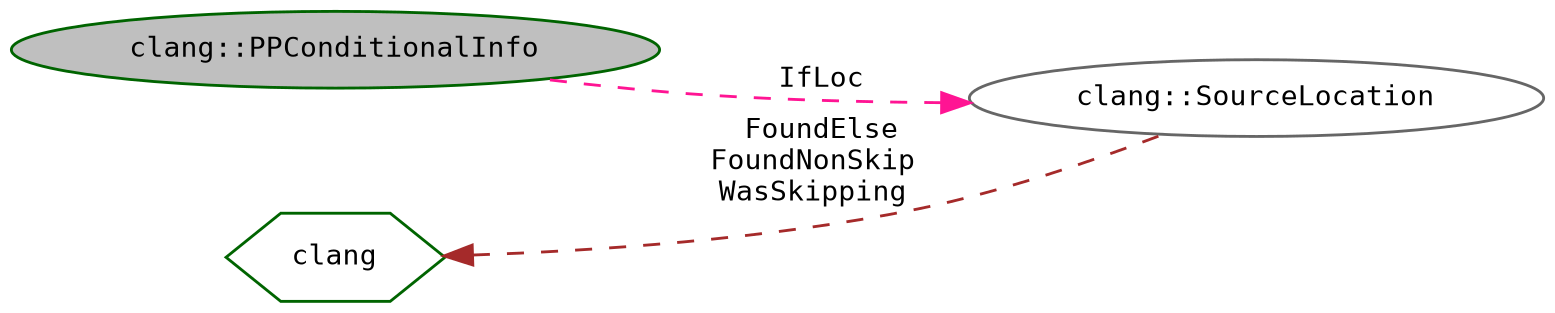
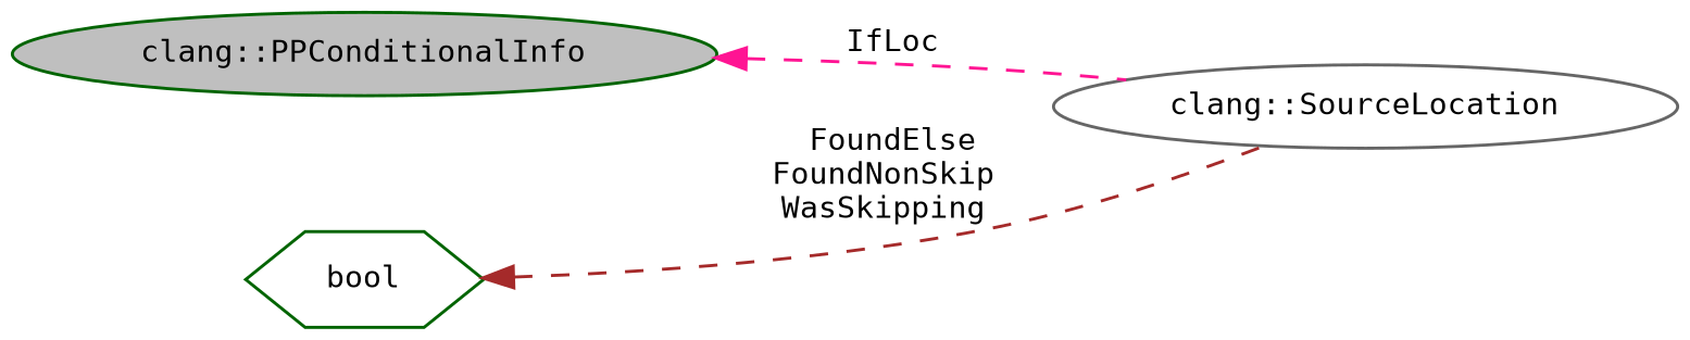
  digraph {
    fontname="DejaVu Sans Mono"
    rankdir=LR
    node [color=darkgreen fontname="DejaVu Sans Mono" fontsize=10 shape=ellipse]
    edge [dir=back fontname="DejaVu Sans Mono" fontsize=10 labelfontname=Helvetica labelfontsize=10 style=dashed]
    n1 [fillcolor=grey75 fontcolor=black height=0.2 label="clang::PPConditionalInfo" style=filled width=0.4]
    n2 [color=gray40 height=0.2 label="clang::SourceLocation" width=0.4]
-   n3 [height=0.2 label=clang shape=hexagon width=0.4]
-   n2 -> n1 [color=deeppink label=" IfLoc"]
+   n3 [height=0.2 label=bool shape=hexagon width=0.4]
+   n1 -> n2 [color=deeppink label=" IfLoc"]
    n3 -> n2 [color=brown label=" FoundElse\nFoundNonSkip\nWasSkipping"]
  }
